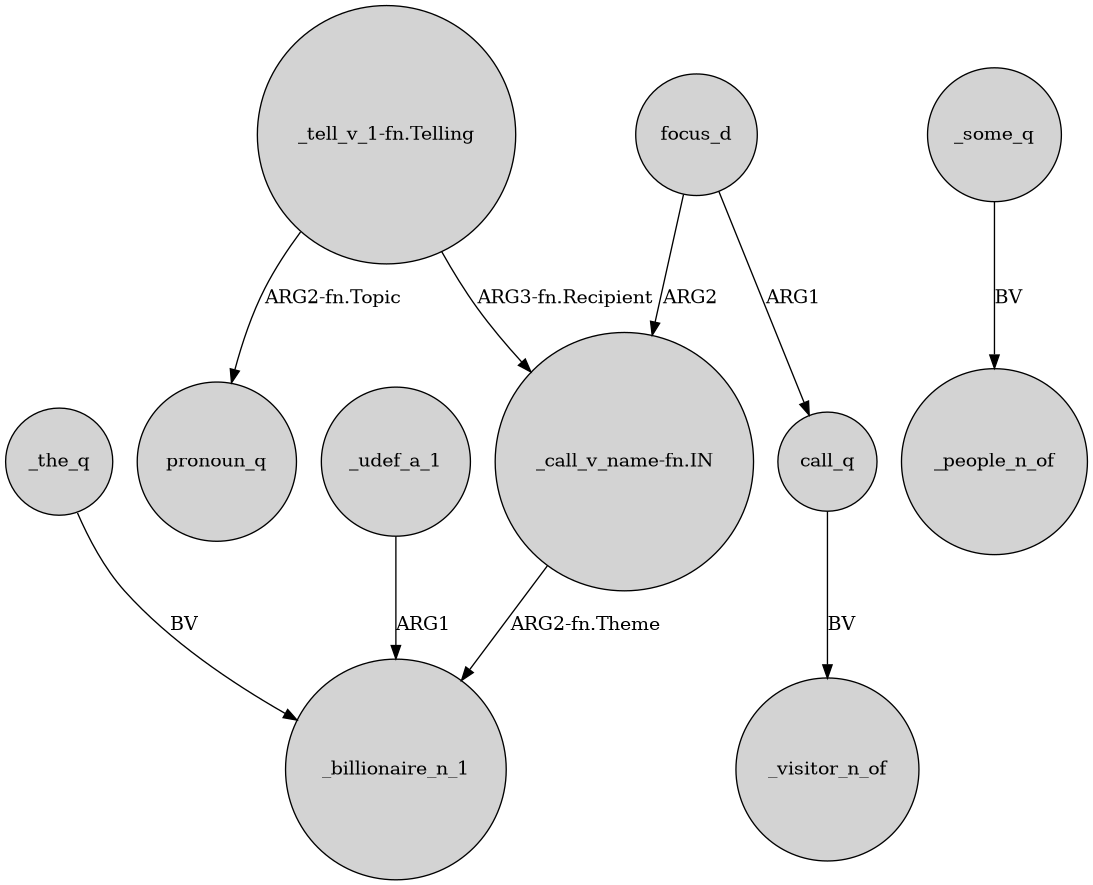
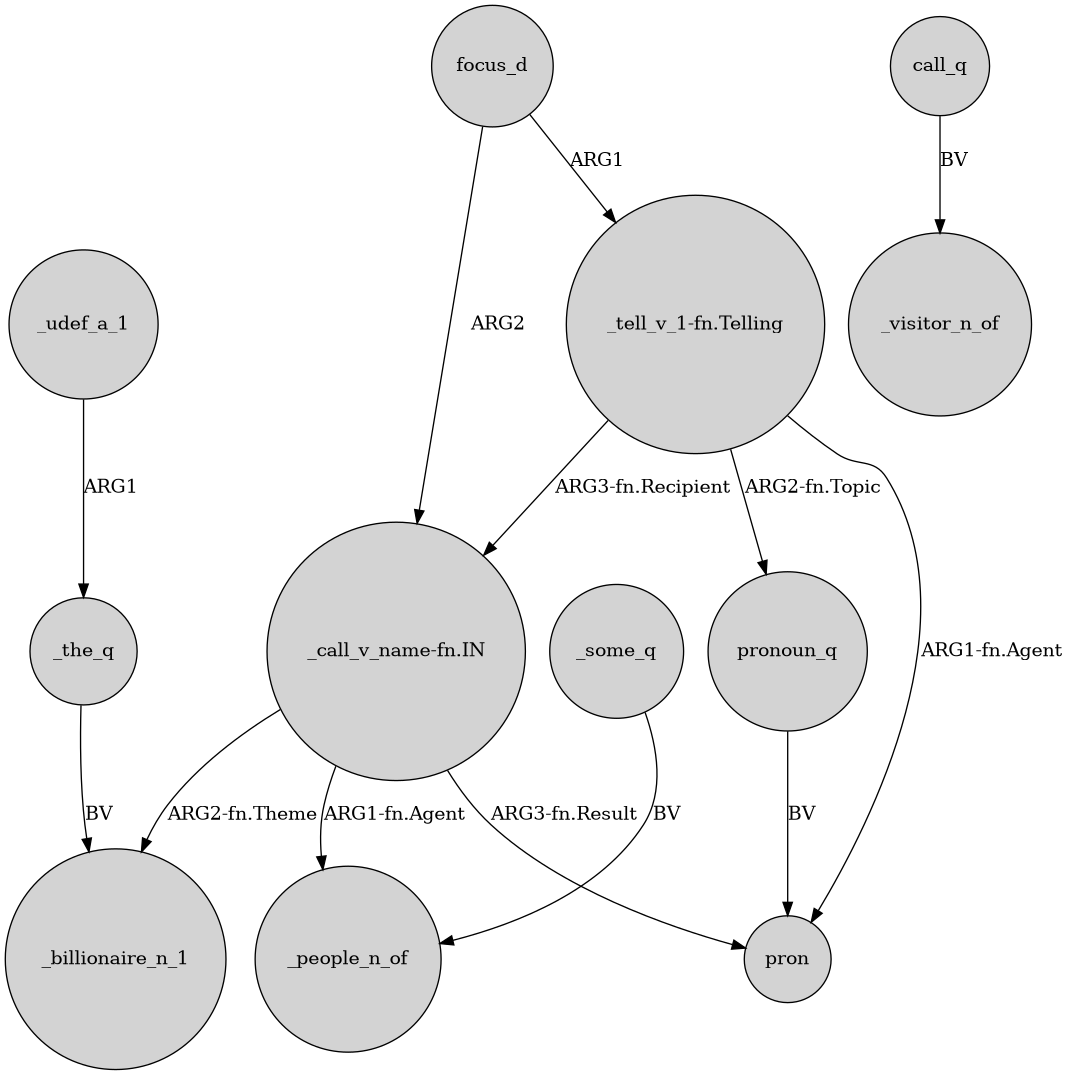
  digraph {
    node [shape=circle style=filled]
    _the_q
    _billionaire_n_1
    "_call_v_name-fn.IN"
    _people_n_of
+   pron
    "_tell_v_1-fn.Telling"
    pronoun_q
    n8 [label=call_q]
    _visitor_n_of
    n10 [label=_udef_a_1]
    focus_d
    _some_q
    _the_q -> _billionaire_n_1 [label=BV]
    "_call_v_name-fn.IN" -> _billionaire_n_1 [label="ARG2-fn.Theme"]
+   "_call_v_name-fn.IN" -> _people_n_of [label="ARG1-fn.Agent"]
+   "_call_v_name-fn.IN" -> pron [label="ARG3-fn.Result"]
    "_tell_v_1-fn.Telling" -> "_call_v_name-fn.IN" [label="ARG3-fn.Recipient"]
+   "_tell_v_1-fn.Telling" -> pron [label="ARG1-fn.Agent"]
    "_tell_v_1-fn.Telling" -> pronoun_q [label="ARG2-fn.Topic"]
+   pronoun_q -> pron [label=BV]
    n8 -> _visitor_n_of [label=BV]
-   n10 -> _billionaire_n_1 [label=ARG1]
+   n10 -> _the_q [label=ARG1]
    focus_d -> "_call_v_name-fn.IN" [label=ARG2]
-   focus_d -> n8 [label=ARG1]
+   focus_d -> "_tell_v_1-fn.Telling" [label=ARG1]
    _some_q -> _people_n_of [label=BV]
  }
